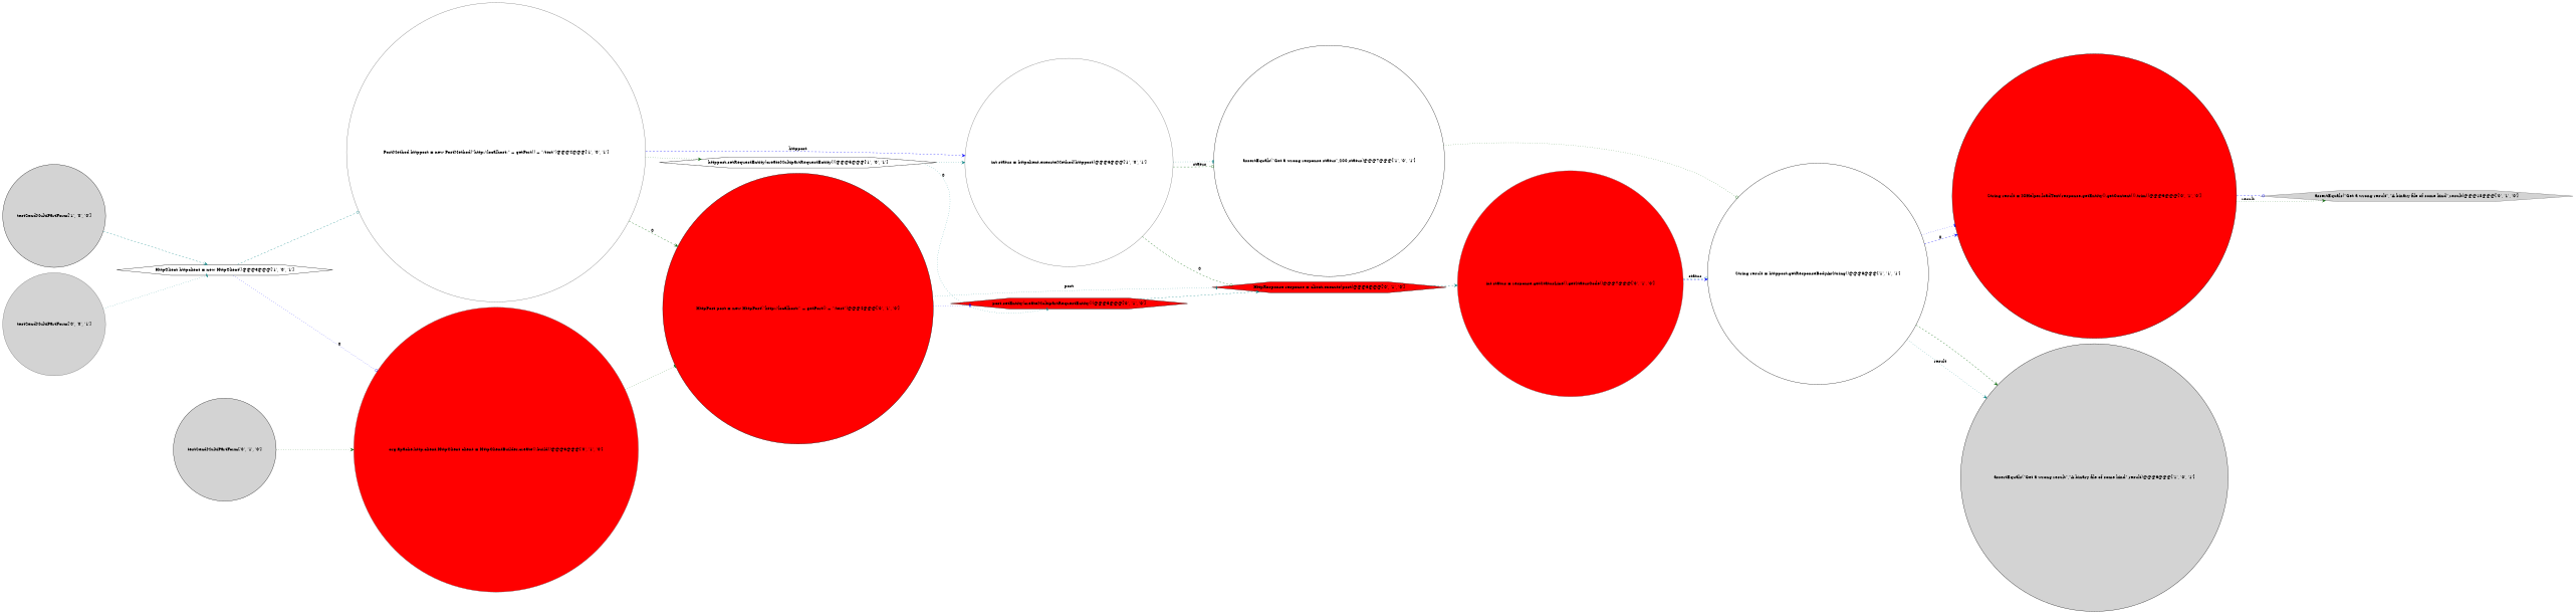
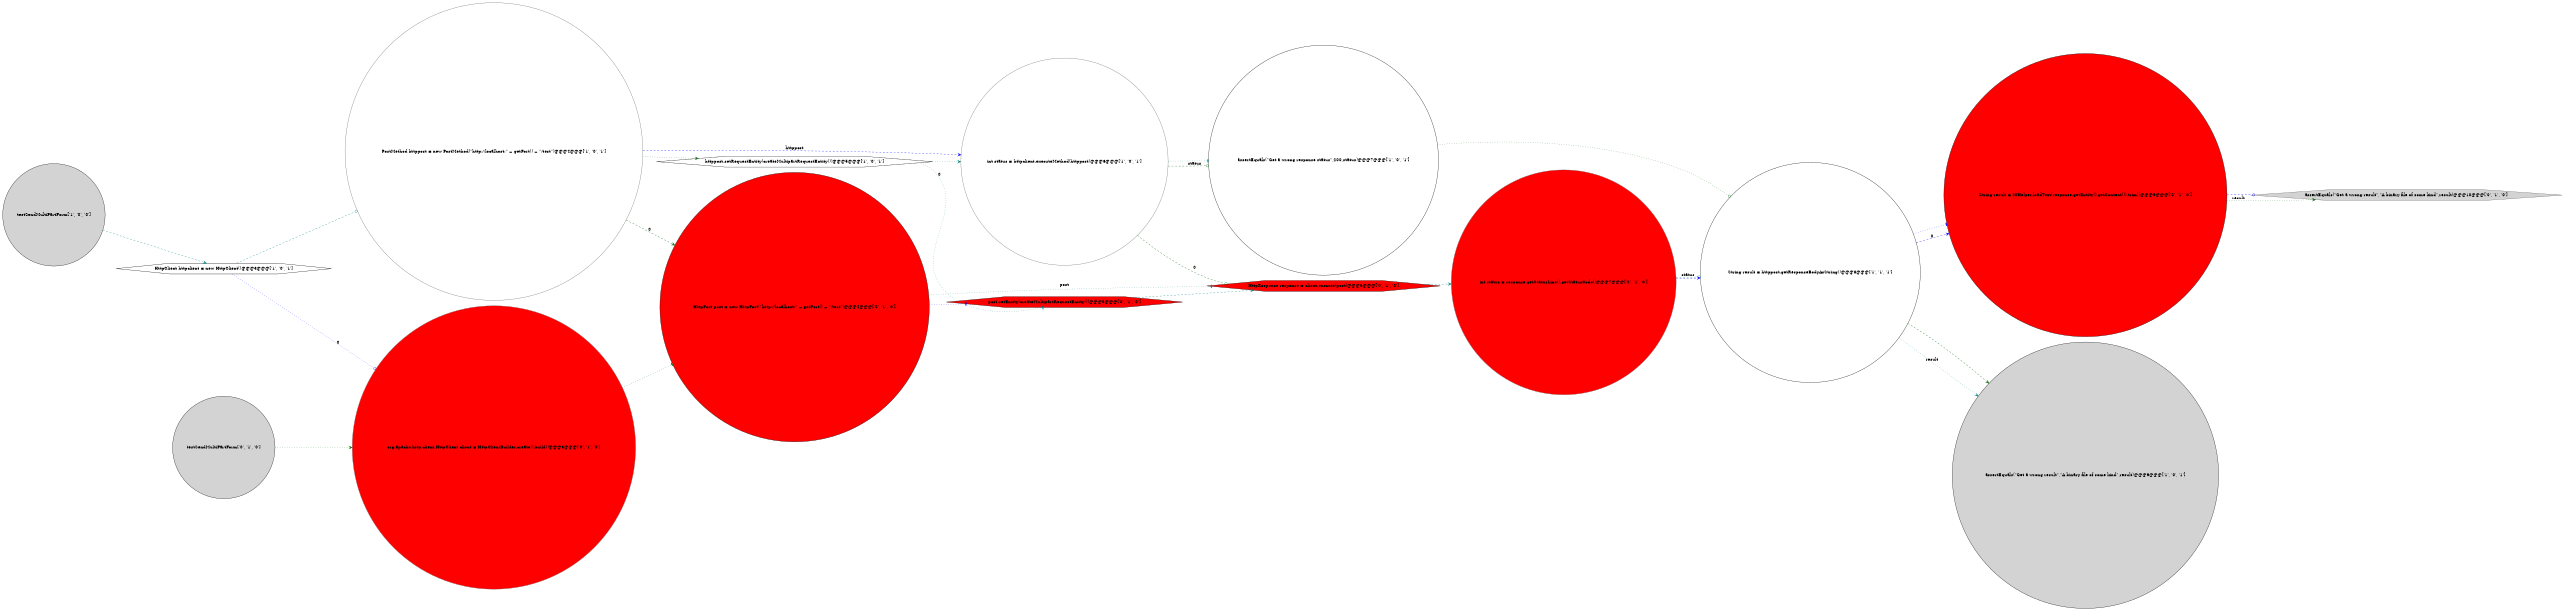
  digraph {
    rankdir=LR
    node [fillcolor=white shape=circle style=filled color=black]
    edge [style=dotted color=teal arrowhead=vee]
    n1 [fillcolor=lightgray label="testSendMultiPartForm['1', '0', '0']"]
    n2 [label="HttpClient httpclient = new HttpClient()@@@3@@@['1', '0', '1']" shape=hexagon]
    n3 [label="PostMethod httppost = new PostMethod(\"http://localhost:\" + getPort() + \"/test\")@@@4@@@['1', '0', '1']" color=gray40]
    n4 [label="int status = httpclient.executeMethod(httppost)@@@6@@@['1', '0', '1']" color=gray40]
    n5 [label="httppost.setRequestEntity(createMultipartRequestEntity())@@@5@@@['1', '0', '1']" shape=hexagon]
    n6 [fillcolor=red label="HttpPost post = new HttpPost(\"http://localhost:\" + getPort() + \"/test\")@@@4@@@['0', '1', '0']"]
    n7 [fillcolor=red label="String result = IOHelper.loadText(response.getEntity().getContent()).trim()@@@9@@@['0', '1', '0']"]
    n8 [fillcolor=lightgray label="assertEquals(\"Get a wrong result\",\"A binary file of some kind\",result)@@@10@@@['0', '1', '0']" shape=hexagon color=gray40]
    n9 [fillcolor=red label="HttpResponse response = client.execute(post)@@@6@@@['0', '1', '0']" shape=hexagon]
    n10 [fillcolor=red label="int status = response.getStatusLine().getStatusCode()@@@7@@@['0', '1', '0']" color=gray40]
    n11 [fillcolor=lightgray label="assertEquals(\"Get a wrong result\",\"A binary file of some kind\",result)@@@9@@@['1', '0', '1']"]
    n12 [label="assertEquals(\"Get a wrong response status\",200,status)@@@7@@@['1', '0', '1']"]
    n13 [fillcolor=red label="org.apache.http.client.HttpClient client = HttpClientBuilder.create().build()@@@3@@@['0', '1', '0']" color=gray40]
    n14 [label="String result = httppost.getResponseBodyAsString()@@@8@@@['1', '1', '1']"]
-   n15 [fillcolor=lightgray label="testSendMultiPartForm['0', '0', '1']" color=gray40]
    n16 [fillcolor=red label="post.setEntity(createMultipartRequestEntity())@@@5@@@['0', '1', '0']" shape=hexagon]
    n17 [fillcolor=lightgray label="testSendMultiPartForm['0', '1', '0']"]
    n1 -> n2 [style=dashed]
    n2 -> n3 [style=dashed arrowhead=odot]
    n2 -> n13 [label=0 color=blue arrowhead=odot]
    n3 -> n4 [label=httppost style=dashed color=blue]
    n3 -> n5 [color=darkgreen]
    n3 -> n6 [label=0 style=dashed color=darkgreen]
    n4 -> n9 [label=0 style=dashed color=darkgreen arrowhead=odot]
    n4 -> n12 [label=status style=dashed color=darkgreen arrowhead=odot]
    n4 -> n12 [arrowhead=tee]
    n5 -> n4
    n5 -> n16 [label=0 arrowhead=tee]
    n6 -> n9 [label=post arrowhead=tee]
    n6 -> n16 [color=blue arrowhead=tee]
    n7 -> n8 [style=dashed color=blue arrowhead=odot]
    n7 -> n8 [label=result color=darkgreen]
    n9 -> n10 [style=dashed]
    n10 -> n14 [label=status style=dashed arrowhead=odot]
    n10 -> n14 [style=dashed color=blue]
    n12 -> n14 [color=darkgreen arrowhead=odot]
    n13 -> n6 [color=darkgreen arrowhead=tee]
    n14 -> n7 [color=blue arrowhead=tee]
    n14 -> n7 [label=0 style=dashed color=blue]
    n14 -> n11 [style=dashed color=darkgreen]
    n14 -> n11 [label=result]
-   n15 -> n2 [arrowhead=tee]
    n16 -> n9 [style=dashed]
    n17 -> n13 [color=darkgreen]
  }
